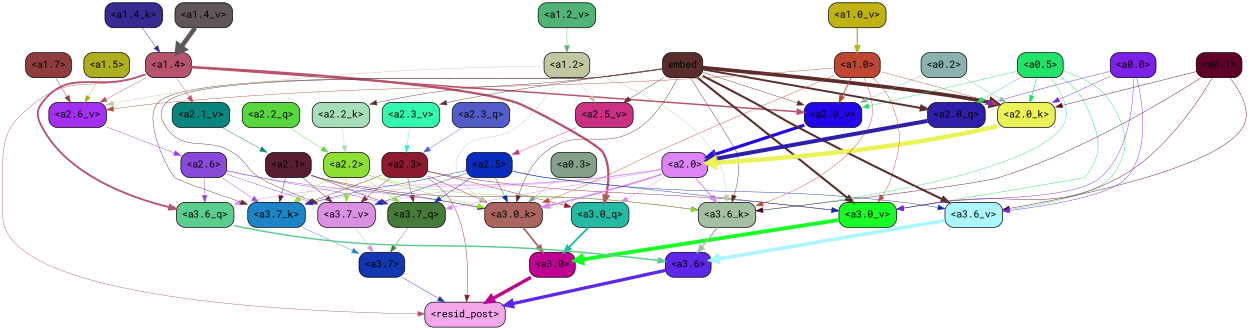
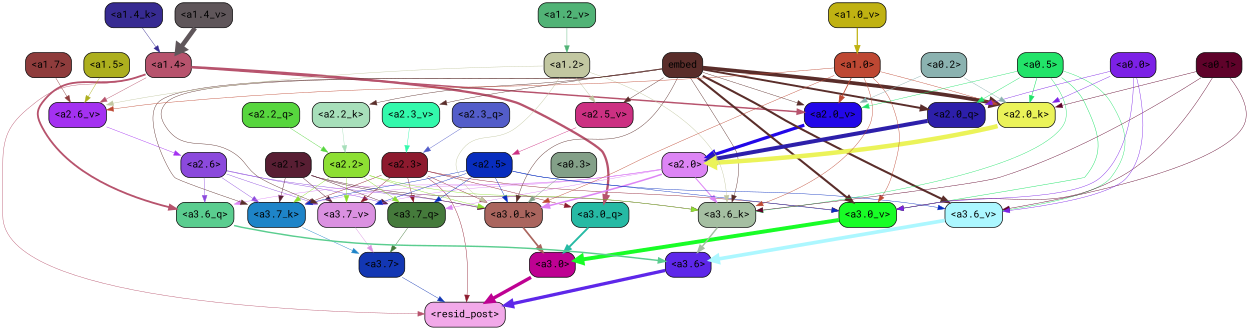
  strict digraph {
    fontname="Roboto Mono"
    splines=true
    node [color=black fontname="Roboto Mono" shape=box style="filled, rounded"]
    edge [color="#5a2d2a" fontname="Roboto Mono" penwidth=0.6]
    "<a3.7>" [fillcolor="#1337b3"]
    "<resid_post>" [fillcolor="#f2a9e9"]
    "<a3.6>" [fillcolor="#5e27e9"]
    "<a3.0>" [fillcolor="#be0192"]
    "<a2.3>" [fillcolor="#8d1a2e"]
    "<a3.7_q>" [fillcolor="#457a3b"]
    "<a3.0_q>" [fillcolor="#26baa4"]
    "<a3.7_k>" [fillcolor="#1e84c8"]
    "<a3.0_k>" [fillcolor="#aa655e"]
    "<a3.7_v>" [fillcolor="#db91e1"]
    "<a3.0_v>" [fillcolor="#18fd26"]
    "<a1.4>" [fillcolor="#b7536d"]
    "<a3.6_q>" [fillcolor="#5acd8f"]
    "<a2.6_v>" [fillcolor="#a431f1"]
-   "<a2.1_v>" [fillcolor="#0a857d"]
    "<a2.0_v>" [fillcolor="#2207e8"]
    "<a2.6>" [fillcolor="#8b49dc"]
    "<a2.1>" [fillcolor="#581e33"]
    "<a2.0>" [fillcolor="#dd85f5"]
    "<a3.6_k>" [fillcolor="#a5bfa2"]
    "<a3.6_v>" [fillcolor="#acf7ff"]
    "<a2.5>" [fillcolor="#082dbe"]
    "<a2.2>" [fillcolor="#8ddf33"]
    embed [fillcolor="#5a2d2a"]
    "<a2.0_q>" [fillcolor="#2d1faa"]
    "<a2.2_k>" [fillcolor="#a7dfba"]
    "<a2.0_k>" [fillcolor="#ebf359"]
    "<a2.5_v>" [fillcolor="#cc3082"]
    "<a2.3_v>" [fillcolor="#33f9ac"]
    "<a1.2>" [fillcolor="#c2c7a1"]
    "<a1.0>" [fillcolor="#be4833"]
    "<a0.5>" [fillcolor="#22e369"]
    "<a0.1>" [fillcolor="#5f022a"]
    "<a0.3>" [fillcolor="#83a088"]
    "<a0.0>" [fillcolor="#7c21e6"]
    "<a2.3_q>" [fillcolor="#535dc9"]
    "<a2.2_q>" [fillcolor="#57d63e"]
    "<a0.2>" [fillcolor="#8bb2b0"]
    "<a1.7>" [fillcolor="#8f3c3c"]
    "<a1.5>" [fillcolor="#adaf1e"]
    "<a1.4_k>" [fillcolor="#372b92"]
    "<a1.4_v>" [fillcolor="#5f565a"]
    "<a1.2_v>" [fillcolor="#51b376"]
    "<a1.0_v>" [fillcolor="#c0b212"]
    "<a3.7>" -> "<resid_post>" [color="#1337b3"]
    "<a3.6>" -> "<resid_post>" [color="#5e27e9" penwidth=4.751612067222595]
    "<a3.0>" -> "<resid_post>" [color="#be0192" penwidth=4.884142994880676]
    "<a2.3>" -> "<resid_post>" [color="#8d1a2e"]
    "<a2.3>" -> "<a3.7_q>" [color="#8d1a2e"]
    "<a2.3>" -> "<a3.0_q>" [color="#8d1a2e"]
    "<a2.3>" -> "<a3.7_k>" [color="#8d1a2e"]
    "<a2.3>" -> "<a3.0_k>" [color="#8d1a2e"]
    "<a2.3>" -> "<a3.7_v>" [color="#8d1a2e"]
    "<a2.3>" -> "<a3.0_v>" [color="#8d1a2e"]
    "<a3.7_q>" -> "<a3.7>" [color="#457a3b"]
    "<a3.0_q>" -> "<a3.0>" [color="#26baa4" penwidth=2.7421876192092896]
    "<a3.7_k>" -> "<a3.7>" [color="#1e84c8"]
    "<a3.0_k>" -> "<a3.0>" [color="#aa655e" penwidth=2.476402521133423]
    "<a3.7_v>" -> "<a3.7>" [color="#db91e1"]
    "<a3.0_v>" -> "<a3.0>" [color="#18fd26" penwidth=5.652270674705505]
    "<a1.4>" -> "<resid_post>" [color="#b7536d"]
    "<a1.4>" -> "<a3.0_q>" [color="#b7536d" penwidth=3.3040847778320312]
    "<a1.4>" -> "<a3.6_q>" [color="#b7536d" penwidth=2.6469622254371643]
    "<a1.4>" -> "<a2.6_v>" [color="#b7536d"]
-   "<a1.4>" -> "<a2.1_v>" [color="#b7536d"]
    "<a1.4>" -> "<a2.0_v>" [color="#b7536d" penwidth=2.1286070346832275]
    "<a3.6_q>" -> "<a3.6>" [color="#5acd8f" penwidth=2.091020345687866]
    "<a2.6_v>" -> "<a2.6>" [color="#a431f1"]
-   "<a2.1_v>" -> "<a2.1>" [color="#0a857d"]
    "<a2.0_v>" -> "<a2.0>" [color="#2207e8" penwidth=4.5950857400894165]
    "<a2.6>" -> "<a3.7_q>" [color="#8b49dc"]
    "<a2.6>" -> "<a3.7_k>" [color="#8b49dc"]
    "<a2.6>" -> "<a3.0_k>" [color="#8b49dc"]
    "<a2.6>" -> "<a3.7_v>" [color="#8b49dc"]
    "<a2.6>" -> "<a3.6_q>" [color="#8b49dc"]
    "<a2.1>" -> "<a3.7_q>" [color="#581e33"]
    "<a2.1>" -> "<a3.7_k>" [color="#581e33"]
    "<a2.1>" -> "<a3.0_k>" [color="#581e33"]
    "<a2.1>" -> "<a3.7_v>" [color="#581e33"]
    "<a2.1>" -> "<a3.6_k>" [color="#581e33"]
    "<a2.0>" -> "<a3.7_q>" [color="#dd85f5"]
-   "<a2.0>" -> "<a3.0_q>" [color="#dd85f5"]
    "<a2.0>" -> "<a3.7_k>" [color="#dd85f5"]
    "<a2.0>" -> "<a3.0_k>" [color="#dd85f5" penwidth=2.2137351036071777]
    "<a2.0>" -> "<a3.7_v>" [color="#dd85f5"]
    "<a2.0>" -> "<a3.6_q>" [color="#dd85f5"]
    "<a2.0>" -> "<a3.6_k>" [color="#dd85f5" penwidth=1.4757367372512817]
    "<a3.6_k>" -> "<a3.6>" [color="#a5bfa2" penwidth=2.048597991466522]
    "<a3.6_v>" -> "<a3.6>" [color="#acf7ff" penwidth=5.2550448179244995]
    "<a2.5>" -> "<a3.7_q>" [color="#082dbe"]
    "<a2.5>" -> "<a3.7_k>" [color="#082dbe"]
    "<a2.5>" -> "<a3.0_k>" [color="#082dbe"]
    "<a2.5>" -> "<a3.7_v>" [color="#082dbe"]
    "<a2.5>" -> "<a3.0_v>" [color="#082dbe"]
    "<a2.5>" -> "<a3.6_v>" [color="#082dbe"]
    "<a2.2>" -> "<a3.7_q>" [color="#8ddf33"]
    "<a2.2>" -> "<a3.7_k>" [color="#8ddf33"]
    "<a2.2>" -> "<a3.0_k>" [color="#8ddf33"]
    "<a2.2>" -> "<a3.7_v>" [color="#8ddf33"]
    "<a2.2>" -> "<a3.6_k>" [color="#8ddf33"]
    embed -> "<a3.7_k>"
    embed -> "<a3.0_k>"
    embed -> "<a3.7_v>"
    embed -> "<a3.0_v>" [penwidth=2.972973108291626]
    embed -> "<a2.0_v>"
    embed -> "<a3.6_k>"
    embed -> "<a3.6_v>" [penwidth=2.9582033157348633]
    embed -> "<a2.0_q>" [penwidth=2.7699792869389057]
    embed -> "<a2.2_k>"
    embed -> "<a2.0_k>" [penwidth=5.362775564193726]
    embed -> "<a2.5_v>"
    embed -> "<a2.3_v>"
    "<a2.0_q>" -> "<a2.0>" [color="#2d1faa" penwidth=5.819834470748901]
    "<a2.2_k>" -> "<a2.2>" [color="#a7dfba"]
    "<a2.0_k>" -> "<a2.0>" [color="#ebf359" penwidth=6.470837593078613]
    "<a2.5_v>" -> "<a2.5>" [color="#cc3082"]
    "<a2.3_v>" -> "<a2.3>" [color="#33f9ac"]
    "<a1.2>" -> "<a3.0_k>" [color="#c2c7a1"]
    "<a1.2>" -> "<a2.6_v>" [color="#c2c7a1"]
    "<a1.2>" -> "<a3.6_k>" [color="#c2c7a1"]
    "<a1.2>" -> "<a2.5_v>" [color="#c2c7a1"]
    "<a1.0>" -> "<a3.0_k>" [color="#be4833"]
    "<a1.0>" -> "<a3.0_v>" [color="#be4833"]
    "<a1.0>" -> "<a2.6_v>" [color="#be4833"]
    "<a1.0>" -> "<a2.0_v>" [color="#be4833" penwidth=1.2240618467330933]
    "<a1.0>" -> "<a3.6_k>" [color="#be4833"]
    "<a1.0>" -> "<a2.0_k>" [color="#be4833"]
    "<a0.5>" -> "<a3.0_v>" [color="#22e369" penwidth=0.6790935099124908]
    "<a0.5>" -> "<a2.0_v>" [color="#22e369"]
    "<a0.5>" -> "<a3.6_k>" [color="#22e369"]
    "<a0.5>" -> "<a3.6_v>" [color="#22e369"]
    "<a0.5>" -> "<a2.0_q>" [color="#22e369"]
    "<a0.5>" -> "<a2.0_k>" [color="#22e369" penwidth=0.7897988557815552]
    "<a0.1>" -> "<a3.0_v>" [color="#5f022a"]
    "<a0.1>" -> "<a3.6_k>" [color="#5f022a"]
    "<a0.1>" -> "<a3.6_v>" [color="#5f022a"]
    "<a0.1>" -> "<a2.0_k>" [color="#5f022a"]
    "<a0.3>" -> "<a3.0_k>" [color="#83a088"]
    "<a0.0>" -> "<a3.0_v>" [color="#7c21e6"]
    "<a0.0>" -> "<a3.6_v>" [color="#7c21e6"]
    "<a0.0>" -> "<a2.0_q>" [color="#7c21e6"]
    "<a0.0>" -> "<a2.0_k>" [color="#7c21e6"]
    "<a2.3_q>" -> "<a2.3>" [color="#535dc9"]
    "<a2.2_q>" -> "<a2.2>" [color="#57d63e"]
    "<a0.2>" -> "<a2.0_v>" [color="#8bb2b0"]
    "<a0.2>" -> "<a2.0_k>" [color="#8bb2b0"]
    "<a1.7>" -> "<a2.6_v>" [color="#8f3c3c"]
    "<a1.5>" -> "<a2.6_v>" [color="#adaf1e"]
    "<a1.4_k>" -> "<a1.4>" [color="#372b92"]
    "<a1.4_v>" -> "<a1.4>" [color="#5f565a" penwidth=6.635385513305664]
    "<a1.2_v>" -> "<a1.2>" [color="#51b376"]
    "<a1.0_v>" -> "<a1.0>" [color="#c0b212" penwidth=1.807669460773468]
  }
